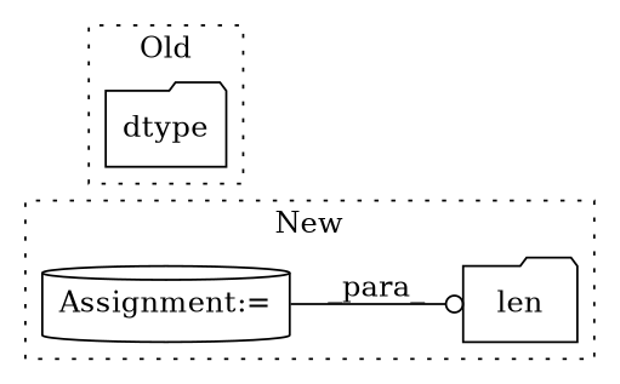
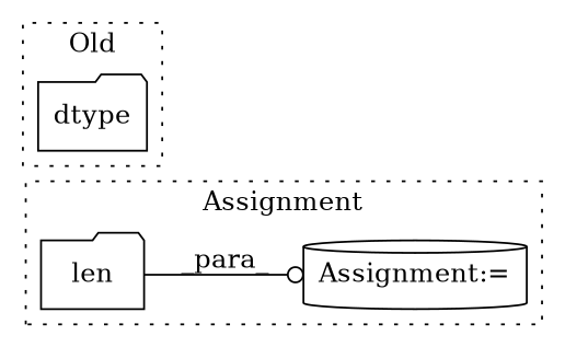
  digraph {
    rankdir=LR
    node [a=32 shape=folder]
    n1 [l="4,1" label=len s="5589,5602"]
    n2 [a=7 l=1 label="Assignment:=" s=5546 shape=cylinder]
    n3 [l="6,1" label=dtype s="3242,3267"]
    subgraph cluster_1 {
-     label=New
+     label=Assignment
      style=dotted
      n1
      n2
    }
    subgraph cluster_2 {
      label=Old
      style=dotted
      n3
    }
-   n2 -> n1 [label=_para_ arrowhead=odot]
+   n1 -> n2 [label=_para_ arrowhead=odot]
  }
